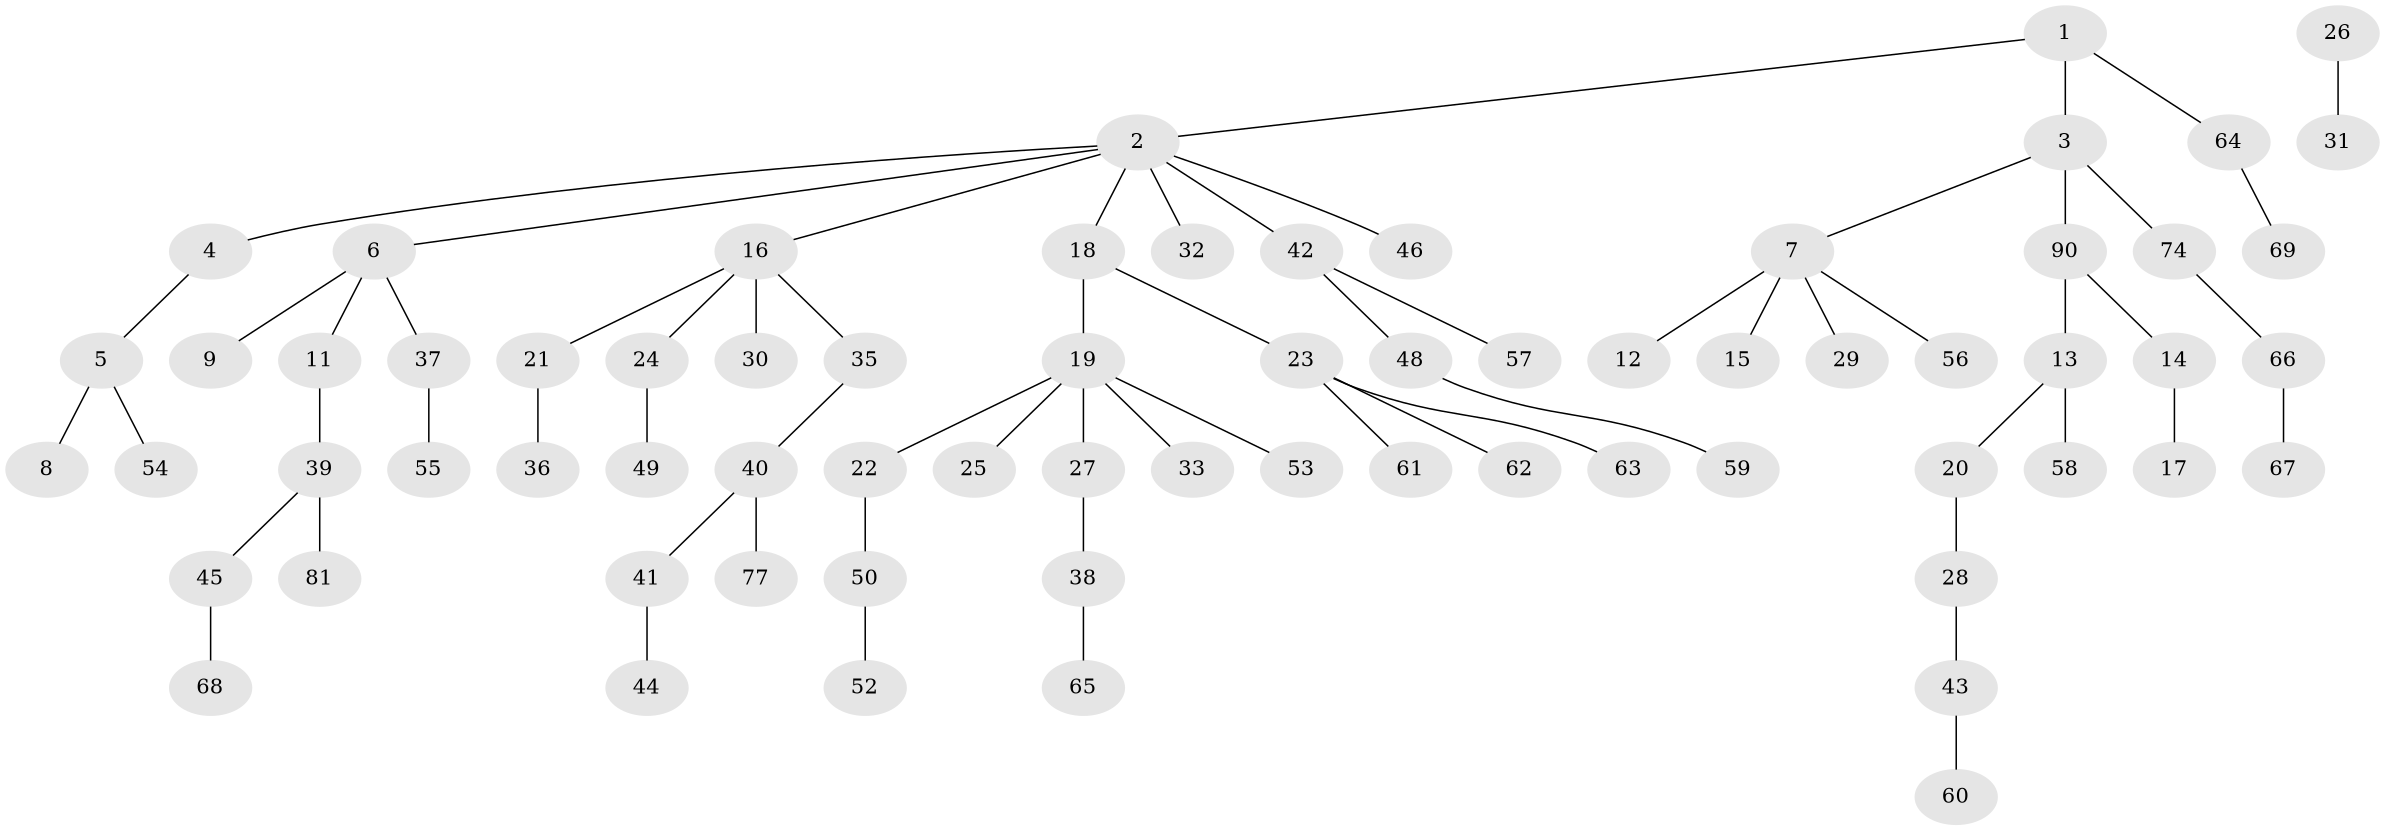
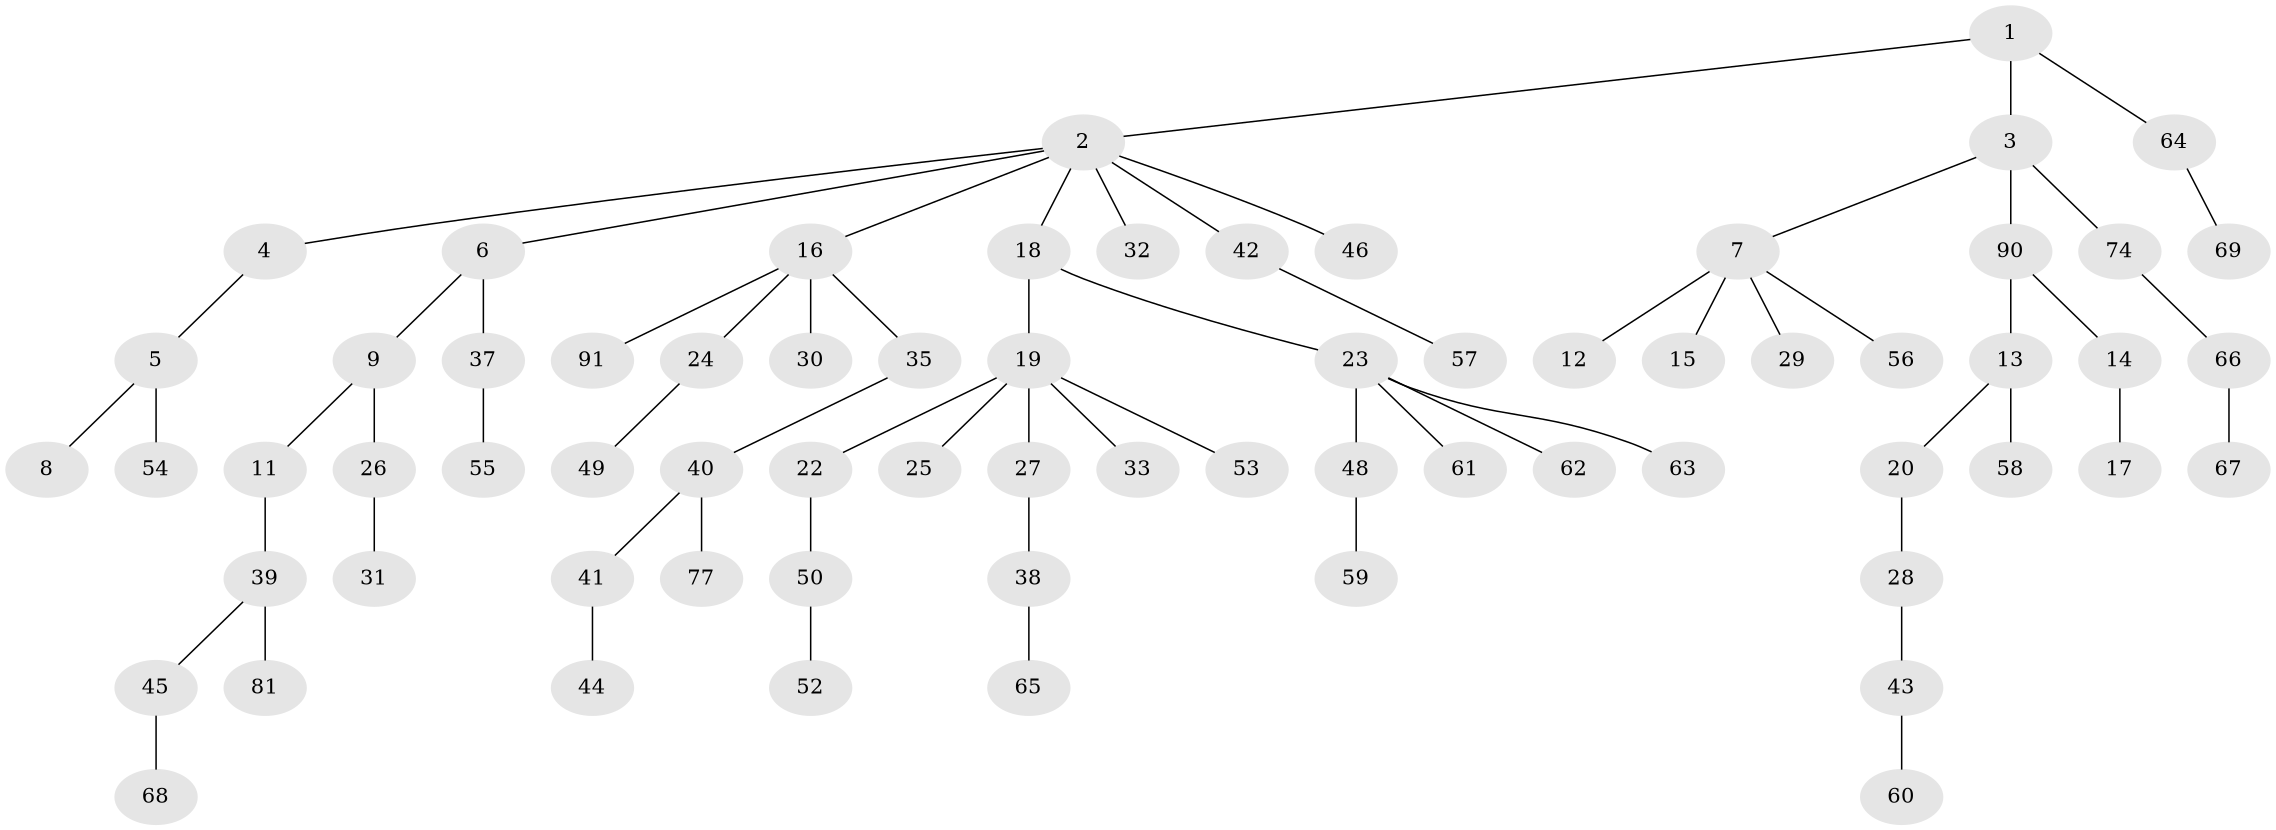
  graph {
    node [color=gray90 style=filled]
    edge [weight=1.0]
    1
    2
    3
    64
    4
    6
    16
    18
    32
    42
    46
    7
    n13 [label=90]
    n14 [label=74]
    69
    5
    9
    11
    37
-   21
+   21 [label=91]
    24
    30
    35
    19
    23
    48
    57
    12
    15
    29
    56
    13
    14
    66
    8
    54
    26
    39
    55
    31
    20
    58
    17
    45
    n45 [label=81]
    28
-   36
    49
    40
    22
    25
    27
    33
    53
    61
    62
    63
    50
    38
    43
    52
    65
    60
    67
    41
    n66 [label=77]
    68
    44
    59
    1 -- 2
    1 -- 3
    1 -- 64
    2 -- 4
    2 -- 6
    2 -- 16
    2 -- 18
    2 -- 32
    2 -- 42
    2 -- 46
    3 -- 7
    3 -- n13
    3 -- n14
    64 -- 69
    4 -- 5
    6 -- 9
-   6 -- 11
+   9 -- 11
    6 -- 37
    16 -- 21
    16 -- 24
    16 -- 30 [weight=3.0]
    16 -- 35
    18 -- 19
    18 -- 23
-   42 -- 48
+   23 -- 48
    42 -- 57
    7 -- 12 [weight=2.0]
    7 -- 15
    7 -- 29
    7 -- 56
    n13 -- 13
    n13 -- 14
    n14 -- 66
    5 -- 8
    5 -- 54
+   9 -- 26
    11 -- 39
    37 -- 55
-   21 -- 36
    24 -- 49
    35 -- 40
    19 -- 22
    19 -- 25
    19 -- 27
    19 -- 33
    19 -- 53
    23 -- 61
    23 -- 62
    23 -- 63
    48 -- 59
    13 -- 20
    13 -- 58
    14 -- 17
    66 -- 67
    26 -- 31 [weight=2.0]
    39 -- 45
    39 -- n45 [weight=2.0]
    20 -- 28
    45 -- 68
    28 -- 43
    40 -- 41
    40 -- n66
    22 -- 50
    27 -- 38
    50 -- 52
    38 -- 65
    43 -- 60
    41 -- 44 [weight=2.0]
  }
